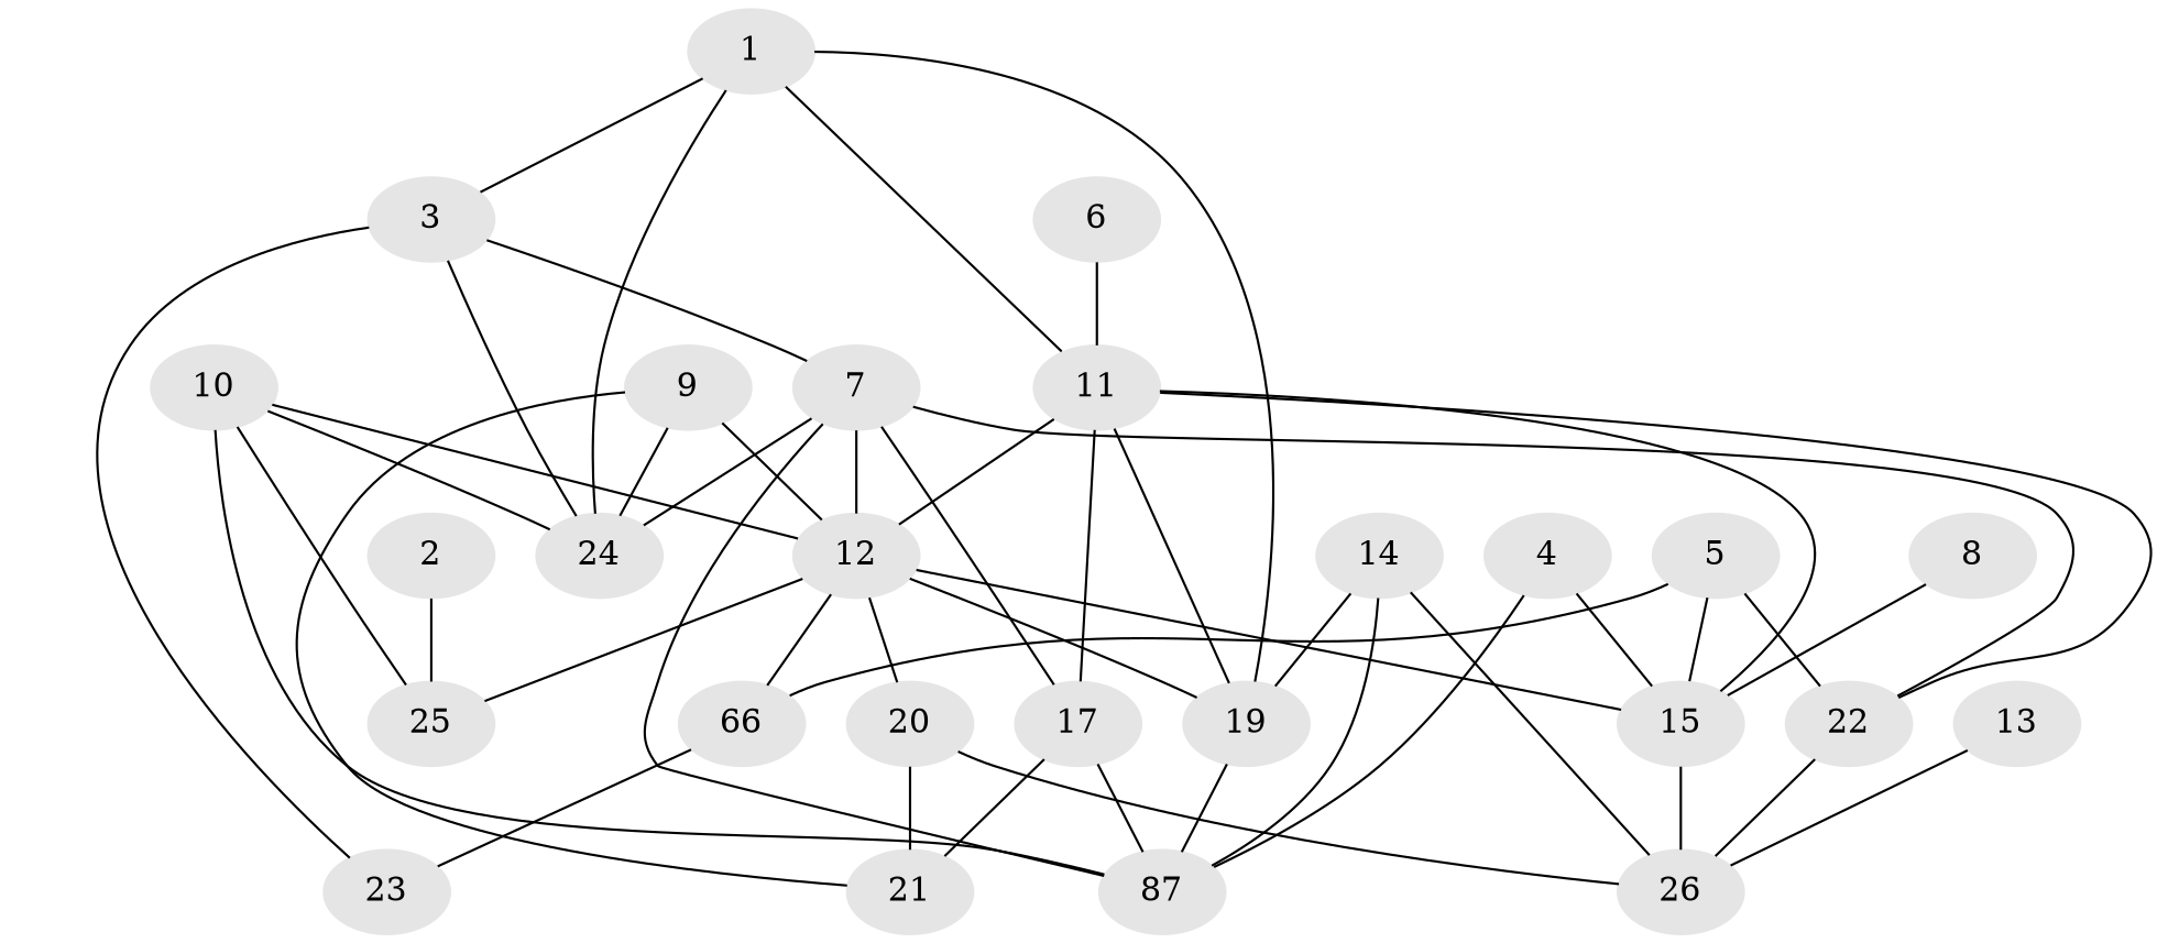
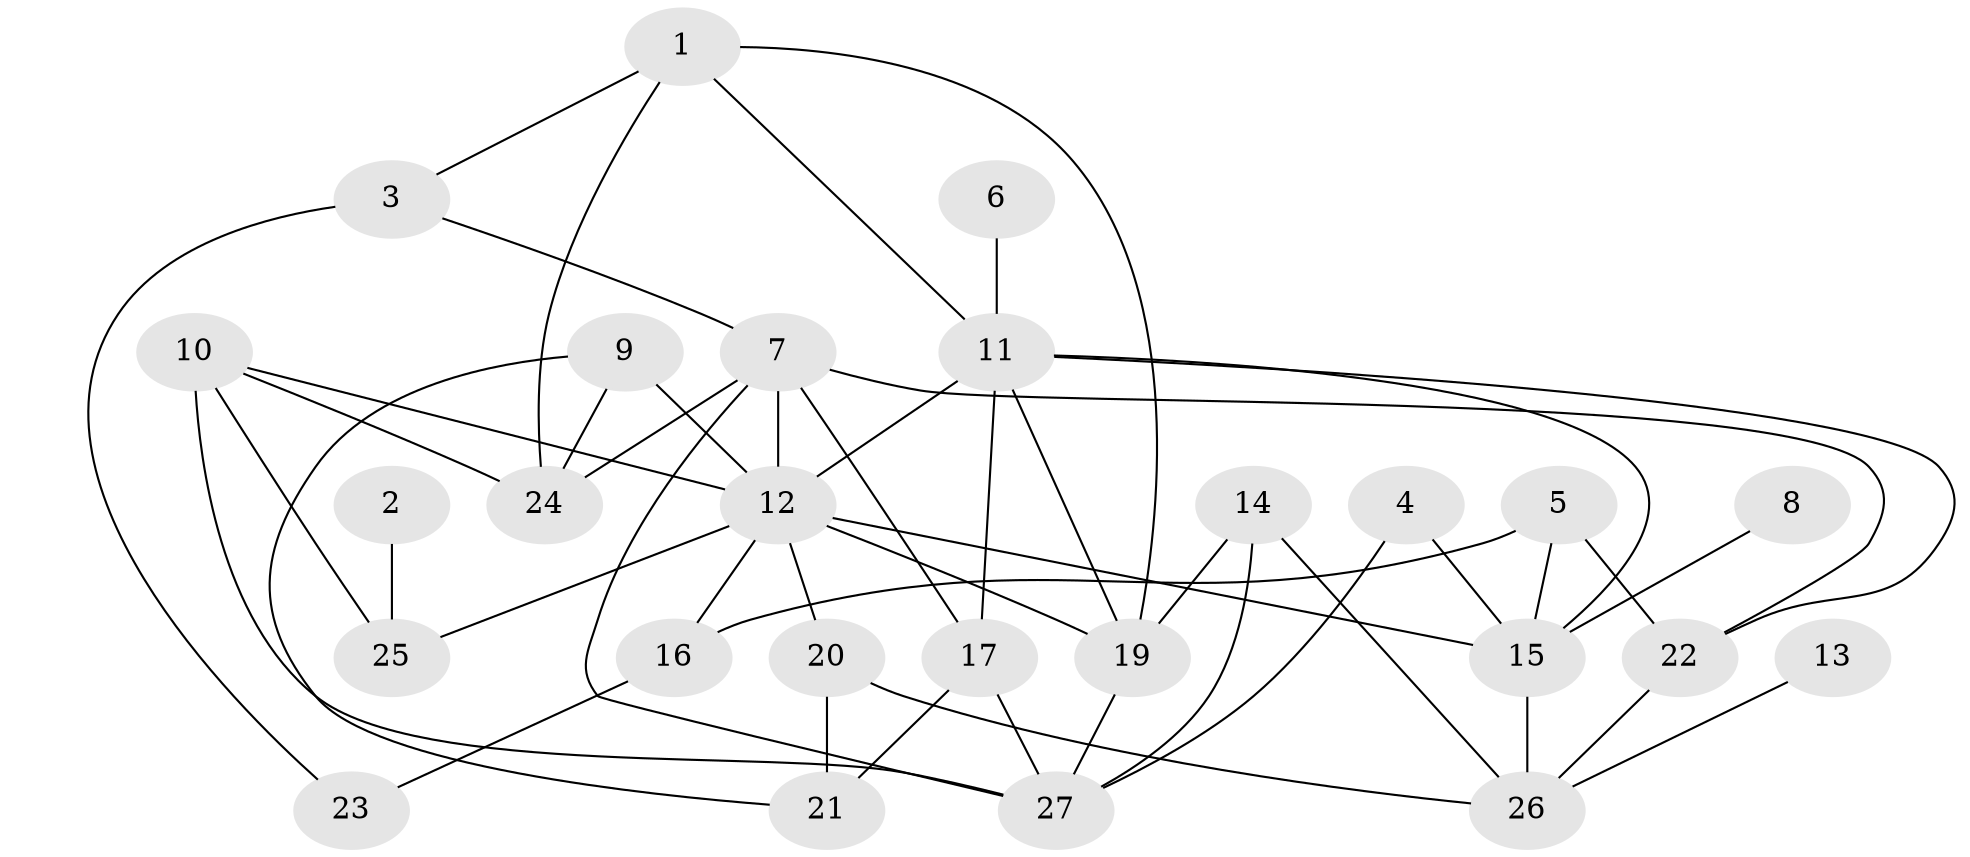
  graph {
    node [color=gray90 style=filled]
    edge [weight=1.0]
    1
    3
    11
    19
    24
    7
    23
    15
    22
    12
    17
-   27 [label=87]
+   27
    2
    25
    4
    26
    5
-   16 [label=66]
+   16
    6
    20
    21
    8
    9
    10
    13
    14
    1 -- 3
    1 -- 11
    1 -- 19
    1 -- 24
-   3 -- 24
    3 -- 7
    3 -- 23
    11 -- 19
    11 -- 15
    11 -- 22
    11 -- 12
    11 -- 17
    19 -- 27
    7 -- 24
    7 -- 22
    7 -- 12
    7 -- 17
    7 -- 27
    15 -- 26
    22 -- 26
    12 -- 19
    12 -- 15
    12 -- 25
    12 -- 16
    12 -- 20
    17 -- 27
    17 -- 21
    2 -- 25
    4 -- 15 [weight=2.0]
    4 -- 27
    5 -- 15
    5 -- 22
    5 -- 16
    16 -- 23
    6 -- 11 [weight=2.0]
    20 -- 26
    20 -- 21
    8 -- 15
    9 -- 24 [weight=3.0]
    9 -- 12
    9 -- 21
    10 -- 24
    10 -- 12
    10 -- 27
    10 -- 25 [weight=2.0]
    13 -- 26
    14 -- 19
    14 -- 27
    14 -- 26
  }
